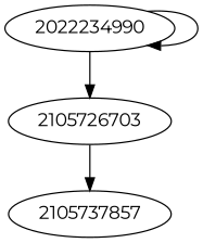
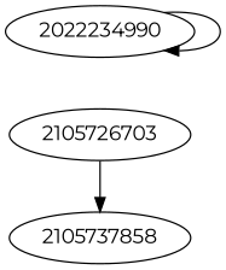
  digraph {
    fontname=Montserrat
    node [fontname=Montserrat]
    edge [fontname=Montserrat]
    2022234990
    2105726703
-   2105737857
+   2105737857 [label=2105737858]
    2022234990 -> 2022234990
-   2022234990 -> 2105726703
    2105726703 -> 2105737857
  }
